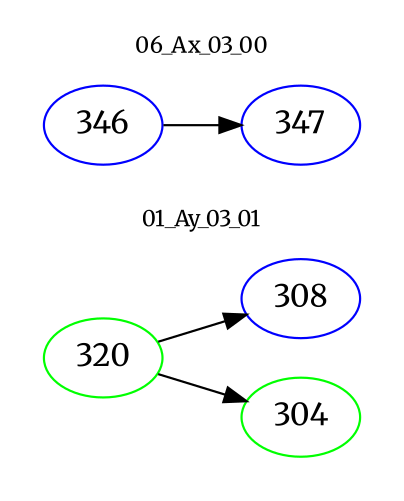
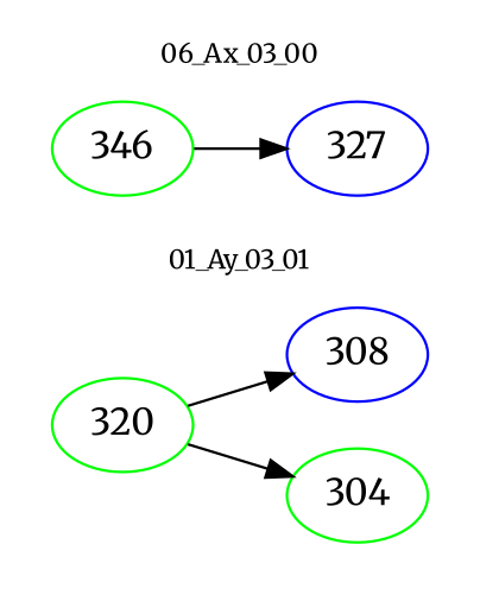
  digraph {
    fontname=Merriweather
    rankdir=LR
    node [color=green fontname=Merriweather]
    edge [color=black fontname=Merriweather]
    n1 [label=320]
    n2 [label=304]
    n3 [color=blue label=308]
-   n4 [color=blue label=346]
-   n5 [color=blue label=347]
+   n4 [label=346]
+   n5 [color=blue label=327]
    subgraph cluster_1 {
      color=white
      fontsize=10
      label="01_Ay_03_01"
      n1
      n2
      n3
    }
    subgraph cluster_2 {
      color=white
      fontsize=10
      label="06_Ax_03_00"
      n4
      n5
    }
    n1 -> n2
    n1 -> n3
    n4 -> n5
  }
